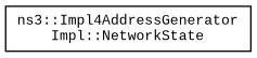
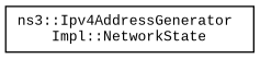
  digraph {
    rankdir=TB
    fontname="Liberation Mono"
-   n1 [color=black fillcolor=white fontname="Liberation Mono" fontsize=10 height=0.2 label="ns3::Impl4AddressGenerator\lImpl::NetworkState" shape=record style=filled width=0.4]
+   n1 [color=black fillcolor=white fontname="Liberation Mono" fontsize=10 height=0.2 label="ns3::Ipv4AddressGenerator\lImpl::NetworkState" shape=record style=filled width=0.4]
  }
